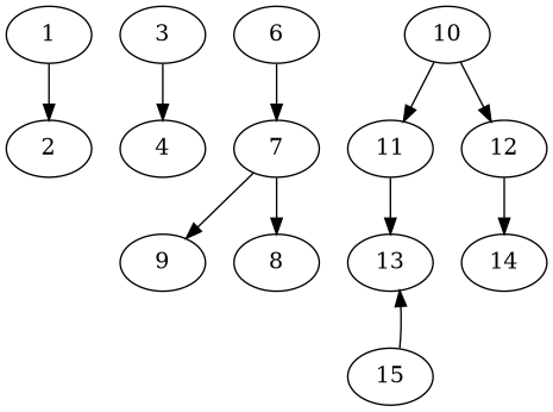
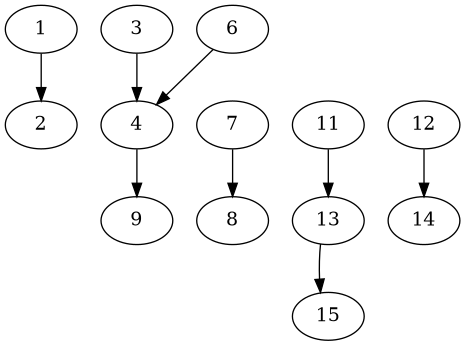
  digraph {
    node [alpha=0.03]
    1 [alpha=0.01 expect_size=24213504]
    2 [expect_size=42363904]
    3 [alpha=0.04 expect_size=11392000]
    4 [alpha=0.05 expect_size=10218496]
    6 [alpha=0.20 expect_size=15659008]
    7 [alpha=0.08 expect_size=10134528]
    8 [alpha=0.11 expect_size=49245184]
    9 [expect_size=7184384]
-   10 [alpha=0.18 expect_size=29321216]
    11 [expect_size=37419008]
    12 [alpha=0.18 expect_size=40838144]
    13 [expect_size=48881664]
    14 [alpha=0.19 expect_size=11203584]
    15 [expect_size=22240256]
    1 -> 2
    3 -> 4
-   6 -> 7
+   6 -> 4
    7 -> 8
-   7 -> 9
-   10 -> 11
-   10 -> 12
+   4 -> 9
    11 -> 13
    12 -> 14
-   15 -> 13
+   13 -> 15
  }
